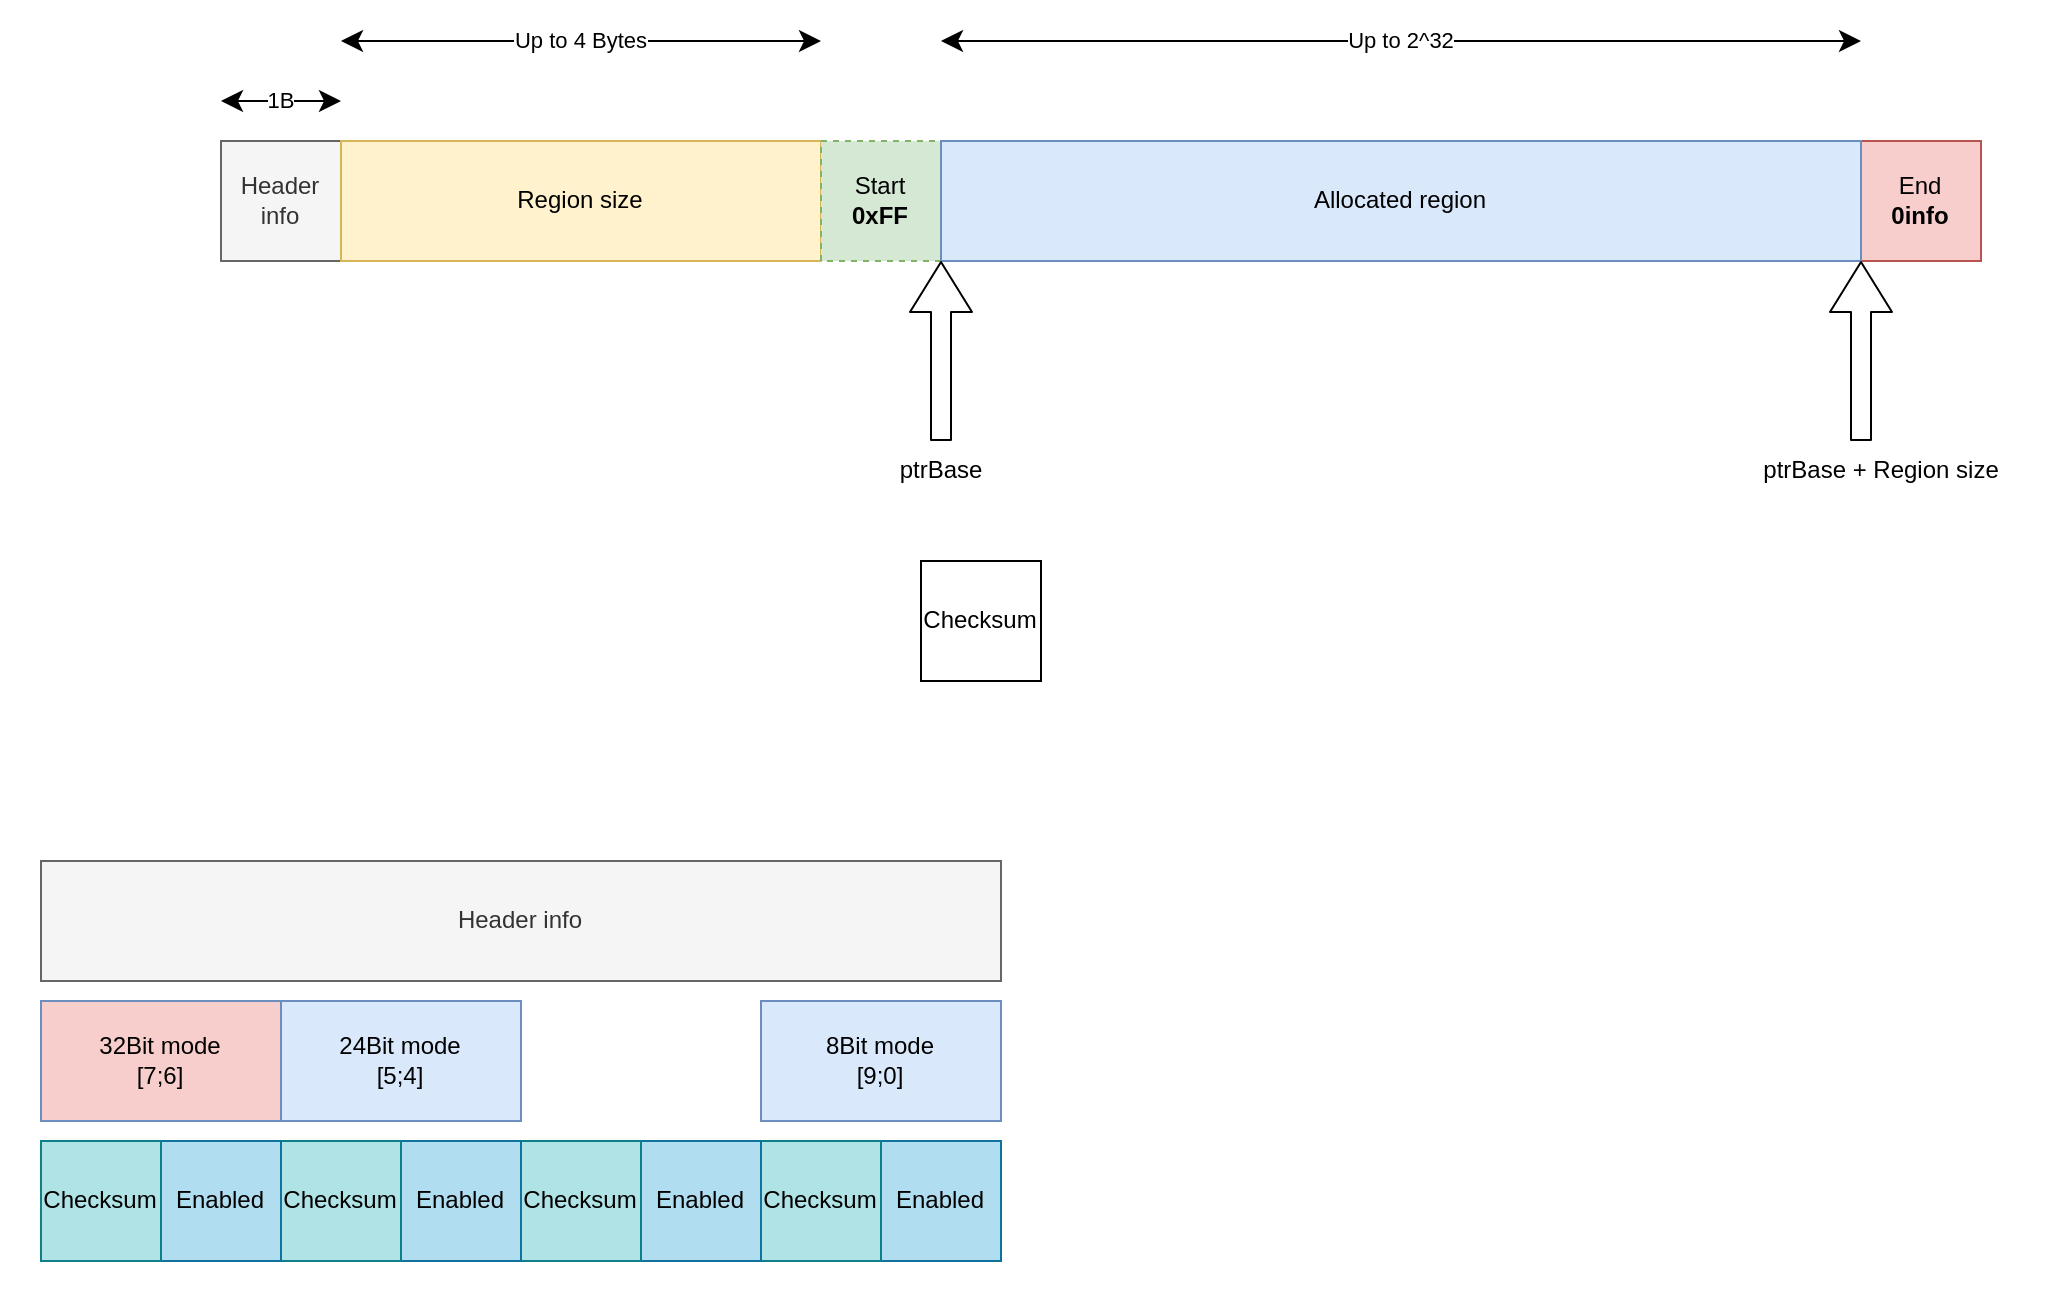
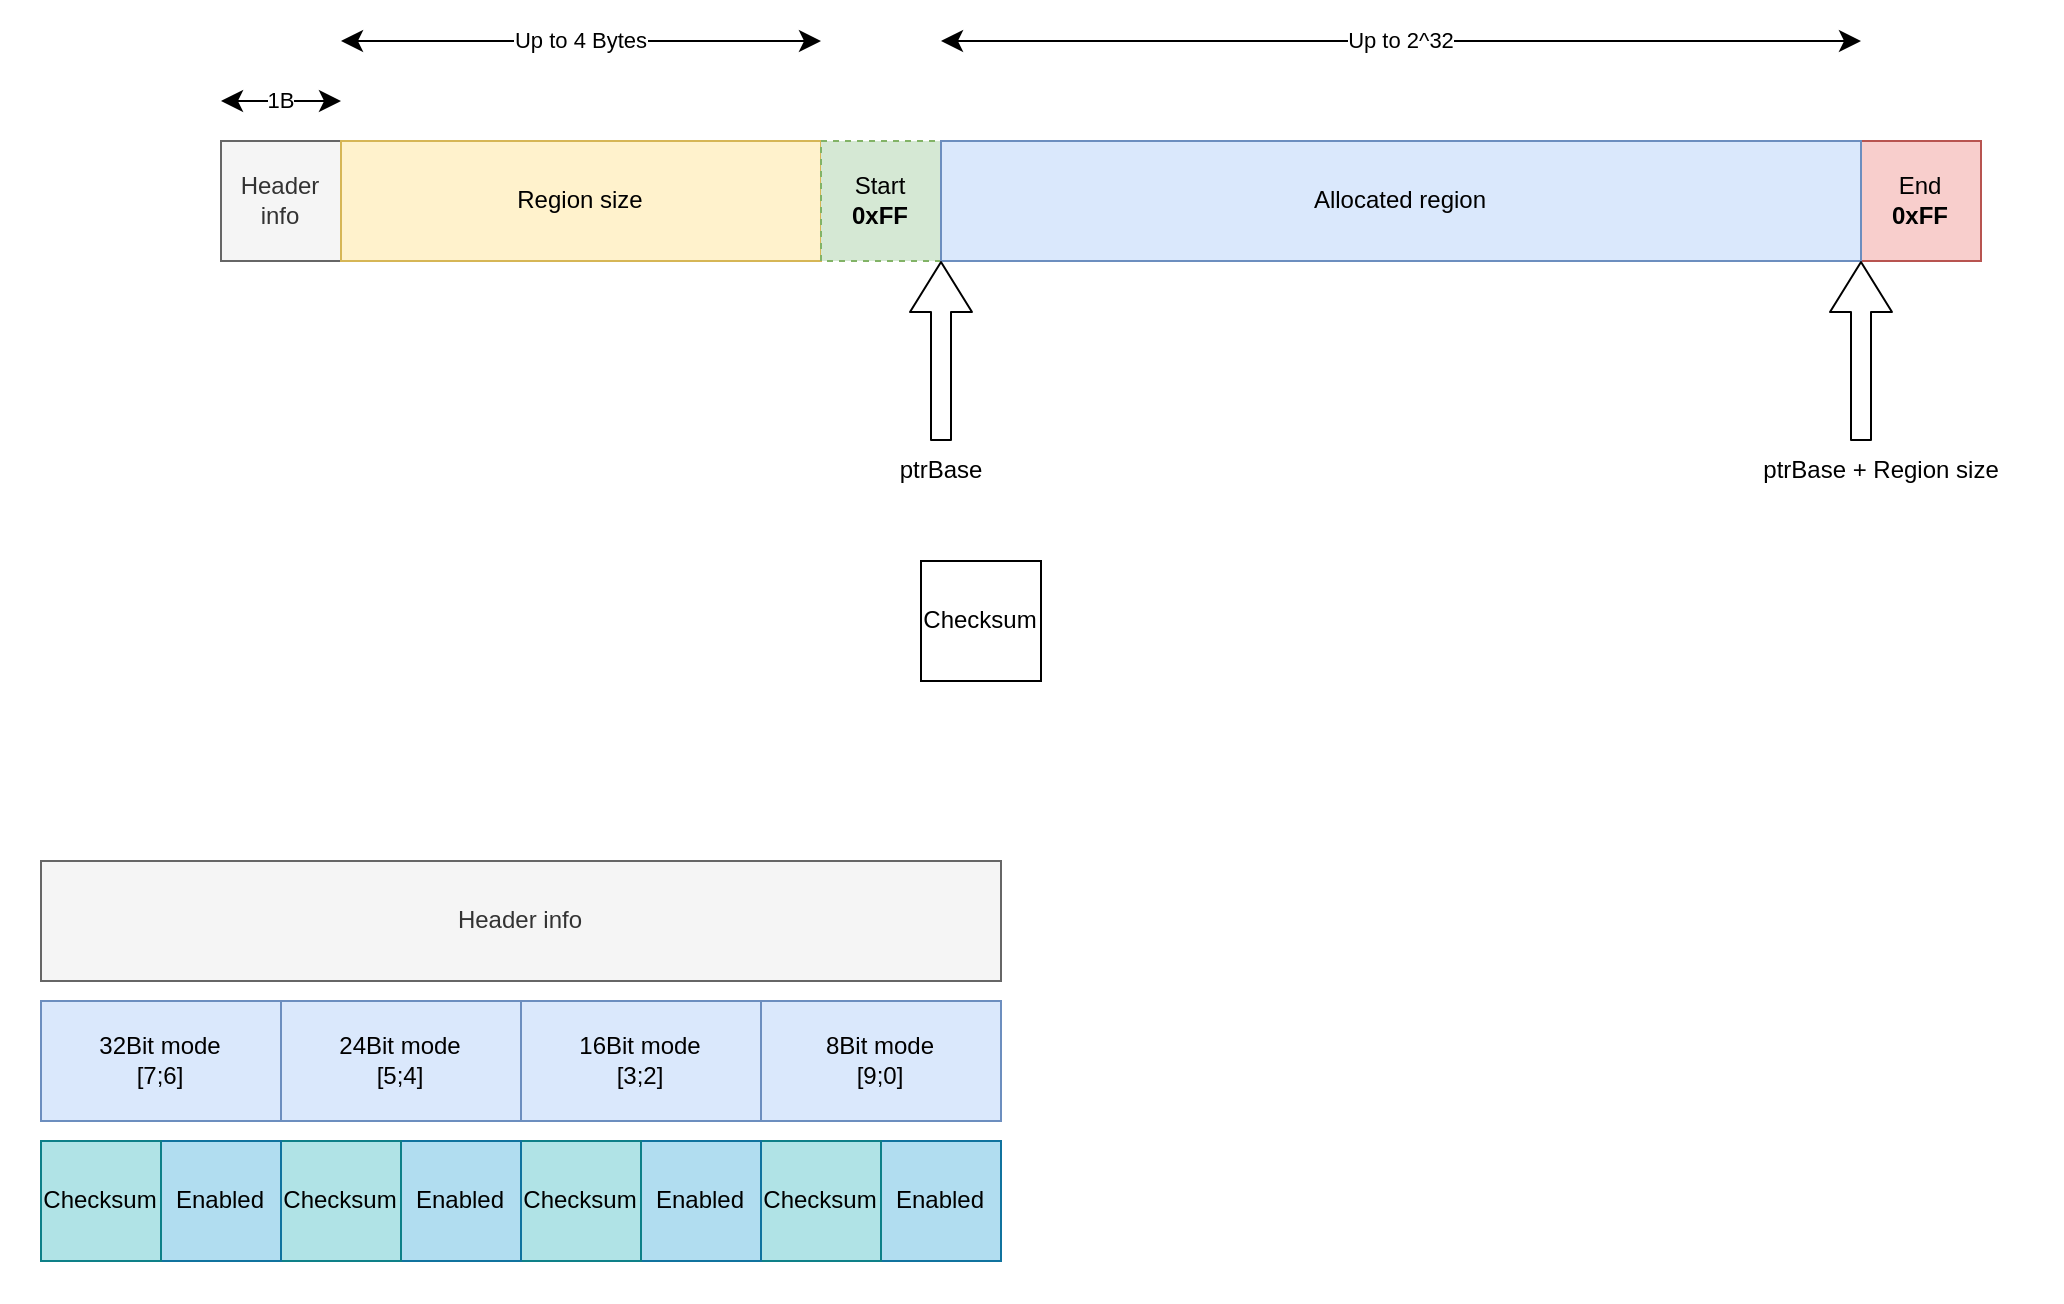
  <mxCell id="0" />
  <mxCell id="1" parent="0" />
  <mxCell id="2" value="Header&lt;br&gt;info" style="whiteSpace=wrap;html=1;fillColor=#f5f5f5;fontColor=#333333;strokeColor=#666666;" vertex="1" parent="1"><mxGeometry x="110" y="70" width="60" height="60" as="geometry" /></mxCell>
  <mxCell id="3" value="Region size" style="whiteSpace=wrap;html=1;fillColor=#fff2cc;strokeColor=#d6b656;" vertex="1" parent="1"><mxGeometry x="170" y="70" width="240" height="60" as="geometry" /></mxCell>
  <mxCell id="4" value="Checksum" style="whiteSpace=wrap;html=1;" vertex="1" parent="1"><mxGeometry x="460" y="280" width="60" height="60" as="geometry" /></mxCell>
  <mxCell id="5" value="Start&lt;br&gt;&lt;b&gt;0xFF&lt;/b&gt;" style="whiteSpace=wrap;html=1;fillColor=#d5e8d4;strokeColor=#82b366;dashed=1;" vertex="1" parent="1"><mxGeometry x="410" y="70" width="60" height="60" as="geometry" /></mxCell>
- <mxCell id="6" value="End&lt;br&gt;&lt;b&gt;0info&lt;/b&gt;" style="whiteSpace=wrap;html=1;fillColor=#f8cecc;strokeColor=#b85450;" vertex="1" parent="1"><mxGeometry x="930" y="70" width="60" height="60" as="geometry" /></mxCell>
+ <mxCell id="6" value="End&lt;br&gt;&lt;b&gt;0xFF&lt;/b&gt;" style="whiteSpace=wrap;html=1;fillColor=#f8cecc;strokeColor=#b85450;" vertex="1" parent="1"><mxGeometry x="930" y="70" width="60" height="60" as="geometry" /></mxCell>
  <mxCell id="7" value="Allocated region" style="whiteSpace=wrap;html=1;fillColor=#dae8fc;strokeColor=#6c8ebf;" vertex="1" parent="1"><mxGeometry x="470" y="70" width="460" height="60" as="geometry" /></mxCell>
  <mxCell id="8" value="Up to 4 Bytes" style="edgeStyle=none;orthogonalLoop=1;jettySize=auto;html=1;endArrow=classic;startArrow=classic;endSize=8;startSize=8;" edge="1" parent="1"><mxGeometry width="100" relative="1" as="geometry"><mxPoint x="170" y="20" as="sourcePoint" /><mxPoint x="410" y="20" as="targetPoint" /><Array as="points" /></mxGeometry></mxCell>
  <mxCell id="9" value="Up to 2^32" style="edgeStyle=none;orthogonalLoop=1;jettySize=auto;html=1;endArrow=classic;startArrow=classic;endSize=8;startSize=8;" edge="1" parent="1"><mxGeometry width="100" relative="1" as="geometry"><mxPoint x="470" y="20" as="sourcePoint" /><mxPoint x="930" y="20" as="targetPoint" /><Array as="points" /></mxGeometry></mxCell>
  <mxCell id="10" value="1B" style="edgeStyle=none;orthogonalLoop=1;jettySize=auto;html=1;endArrow=classic;startArrow=classic;endSize=8;startSize=8;" edge="1" parent="1"><mxGeometry width="100" relative="1" as="geometry"><mxPoint x="110" y="50" as="sourcePoint" /><mxPoint x="170" y="50" as="targetPoint" /><Array as="points" /></mxGeometry></mxCell>
  <mxCell id="11" value="8Bit mode&lt;br&gt;[9;0]" style="whiteSpace=wrap;html=1;fillColor=#dae8fc;strokeColor=#6c8ebf;" vertex="1" parent="1"><mxGeometry x="380" y="500" width="120" height="60" as="geometry" /></mxCell>
  <mxCell id="12" value="Header info" style="whiteSpace=wrap;html=1;fillColor=#f5f5f5;fontColor=#333333;strokeColor=#666666;" vertex="1" parent="1"><mxGeometry x="20" y="430" width="480" height="60" as="geometry" /></mxCell>
  <mxCell id="13" value="" style="edgeStyle=none;orthogonalLoop=1;jettySize=auto;html=1;shape=flexArrow;rounded=1;startSize=8;endSize=8;entryX=0;entryY=1;entryDx=0;entryDy=0;" edge="1" parent="1" target="7"><mxGeometry width="100" relative="1" as="geometry"><mxPoint x="470" y="220" as="sourcePoint" /><mxPoint x="590" y="190" as="targetPoint" /><Array as="points" /></mxGeometry></mxCell>
  <mxCell id="14" value="ptrBase" style="text;html=1;align=center;verticalAlign=middle;resizable=0;points=[];autosize=1;strokeColor=none;fillColor=none;" vertex="1" parent="1"><mxGeometry x="440" y="220" width="60" height="30" as="geometry" /></mxCell>
  <mxCell id="15" value="" style="edgeStyle=none;orthogonalLoop=1;jettySize=auto;html=1;shape=flexArrow;rounded=1;startSize=8;endSize=8;entryX=0;entryY=1;entryDx=0;entryDy=0;" edge="1" parent="1"><mxGeometry width="100" relative="1" as="geometry"><mxPoint x="930" y="220" as="sourcePoint" /><mxPoint x="930" y="130" as="targetPoint" /><Array as="points" /></mxGeometry></mxCell>
  <mxCell id="16" value="ptrBase + Region size" style="text;html=1;align=center;verticalAlign=middle;resizable=0;points=[];autosize=1;strokeColor=none;fillColor=none;" vertex="1" parent="1"><mxGeometry x="870" y="220" width="140" height="30" as="geometry" /></mxCell>
+ <mxCell id="17" value="16Bit mode&lt;br&gt;[3;2]" style="whiteSpace=wrap;html=1;fillColor=#dae8fc;strokeColor=#6c8ebf;" vertex="1" parent="1"><mxGeometry x="260" y="500" width="120" height="60" as="geometry" /></mxCell>
  <mxCell id="18" value="24Bit mode&lt;br&gt;[5;4]" style="whiteSpace=wrap;html=1;fillColor=#dae8fc;strokeColor=#6c8ebf;" vertex="1" parent="1"><mxGeometry x="140" y="500" width="120" height="60" as="geometry" /></mxCell>
- <mxCell id="19" value="32Bit mode&lt;br&gt;[7;6]" style="whiteSpace=wrap;html=1;fillColor=#f8cecc;strokeColor=#6c8ebf;" vertex="1" parent="1"><mxGeometry x="20" y="500" width="120" height="60" as="geometry" /></mxCell>
+ <mxCell id="19" value="32Bit mode&lt;br&gt;[7;6]" style="whiteSpace=wrap;html=1;fillColor=#dae8fc;strokeColor=#6c8ebf;" vertex="1" parent="1"><mxGeometry x="20" y="500" width="120" height="60" as="geometry" /></mxCell>
  <mxCell id="20" value="Enabled" style="whiteSpace=wrap;html=1;fillColor=#b1ddf0;strokeColor=#10739e;" vertex="1" parent="1"><mxGeometry x="440" y="570" width="60" height="60" as="geometry" /></mxCell>
  <mxCell id="21" value="Checksum" style="whiteSpace=wrap;html=1;fillColor=#b0e3e6;strokeColor=#0e8088;" vertex="1" parent="1"><mxGeometry x="380" y="570" width="60" height="60" as="geometry" /></mxCell>
  <mxCell id="22" value="Enabled" style="whiteSpace=wrap;html=1;fillColor=#b1ddf0;strokeColor=#10739e;" vertex="1" parent="1"><mxGeometry x="320" y="570" width="60" height="60" as="geometry" /></mxCell>
  <mxCell id="23" value="Checksum" style="whiteSpace=wrap;html=1;fillColor=#b0e3e6;strokeColor=#0e8088;" vertex="1" parent="1"><mxGeometry x="260" y="570" width="60" height="60" as="geometry" /></mxCell>
  <mxCell id="24" value="Enabled" style="whiteSpace=wrap;html=1;fillColor=#b1ddf0;strokeColor=#10739e;" vertex="1" parent="1"><mxGeometry x="200" y="570" width="60" height="60" as="geometry" /></mxCell>
  <mxCell id="25" value="Checksum" style="whiteSpace=wrap;html=1;fillColor=#b0e3e6;strokeColor=#0e8088;" vertex="1" parent="1"><mxGeometry x="140" y="570" width="60" height="60" as="geometry" /></mxCell>
  <mxCell id="26" value="Enabled" style="whiteSpace=wrap;html=1;fillColor=#b1ddf0;strokeColor=#10739e;" vertex="1" parent="1"><mxGeometry x="80" y="570" width="60" height="60" as="geometry" /></mxCell>
  <mxCell id="27" value="Checksum" style="whiteSpace=wrap;html=1;fillColor=#b0e3e6;strokeColor=#0e8088;" vertex="1" parent="1"><mxGeometry x="20" y="570" width="60" height="60" as="geometry" /></mxCell>
